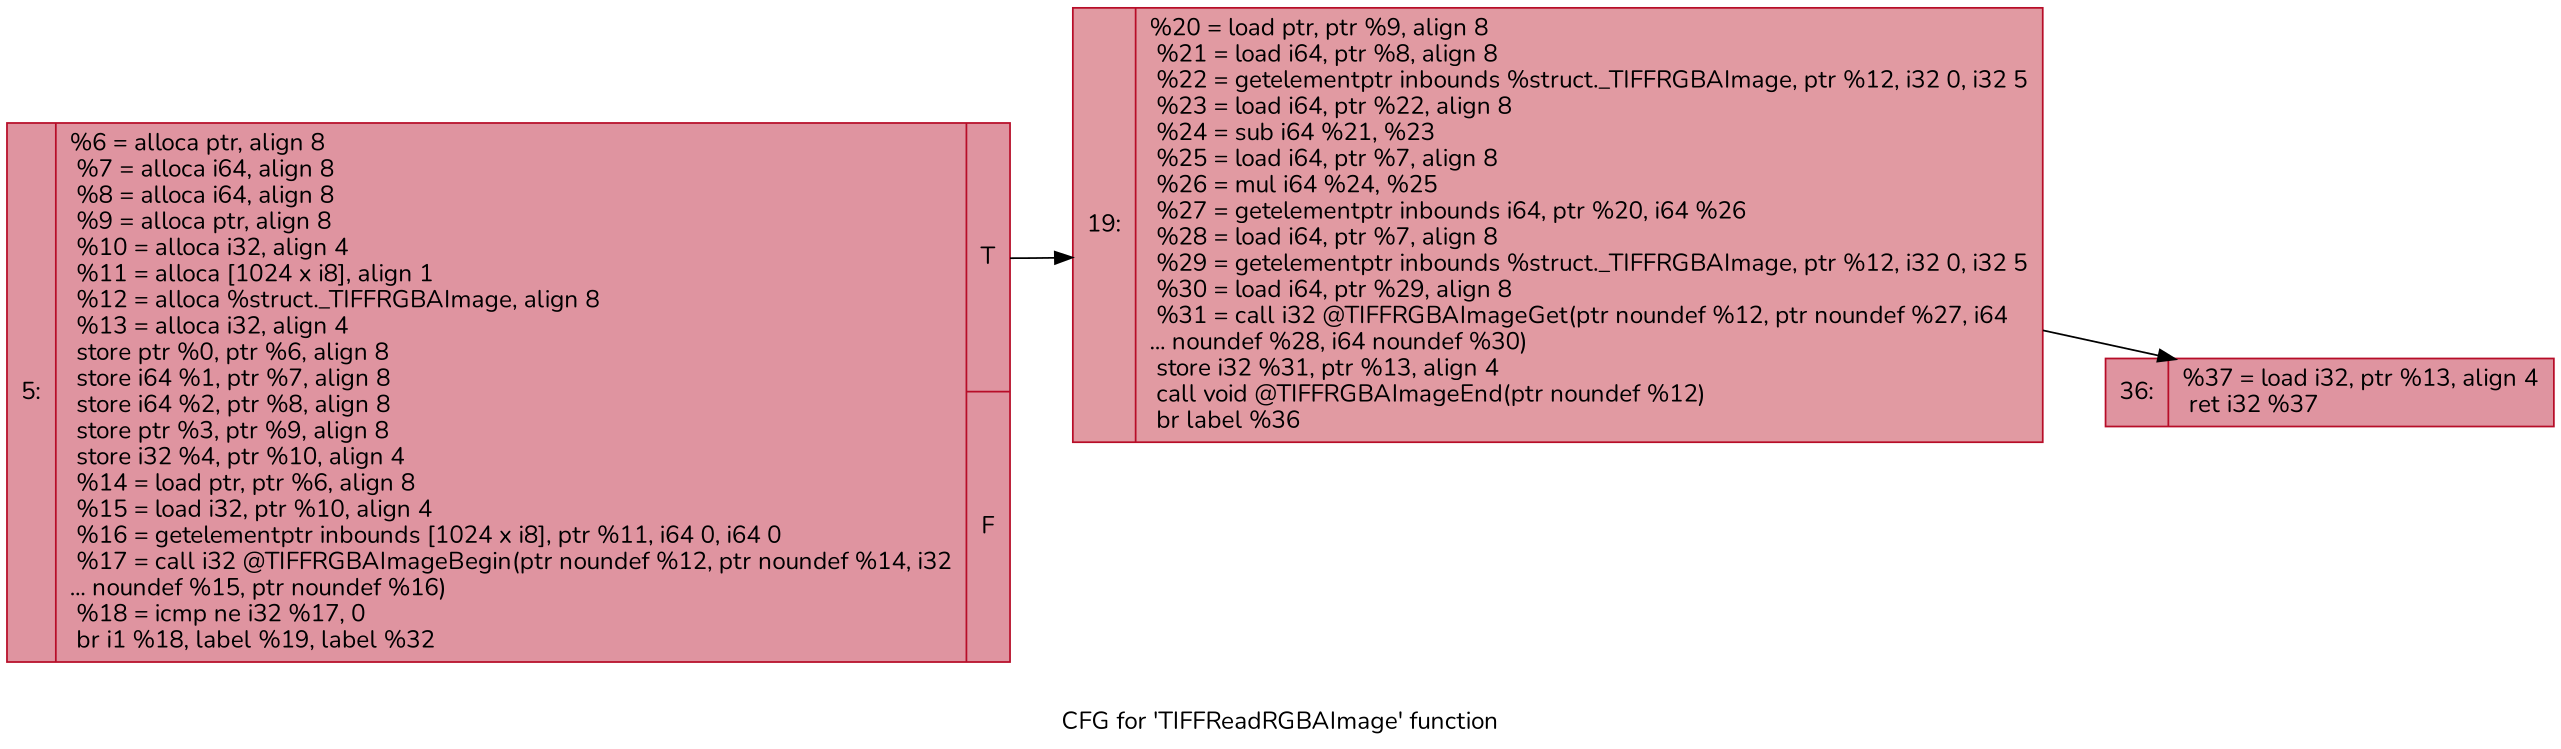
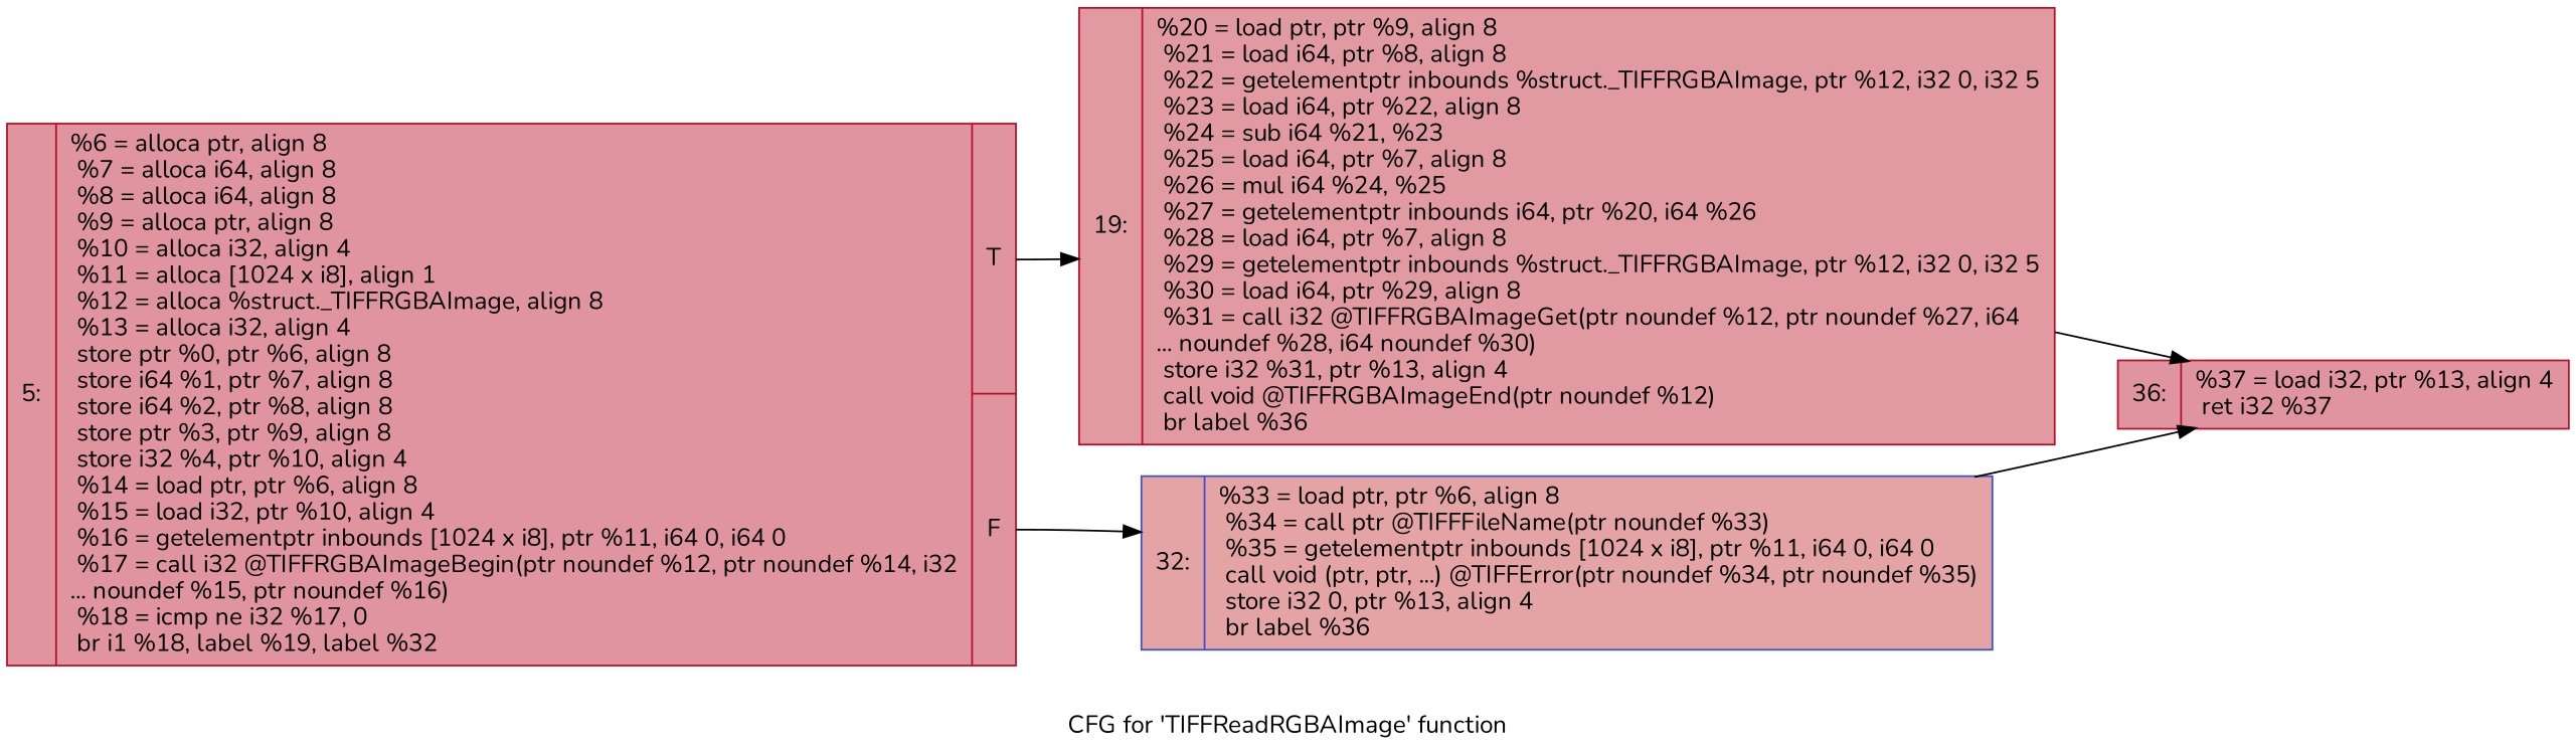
  digraph {
    label="CFG for 'TIFFReadRGBAImage' function"
    rankdir=LR
    fontname=Nunito
    node [color="#b70d28ff" fillcolor="#b70d2870" fontname=Nunito shape=record style=filled]
    edge [fontname=Nunito]
    n1 [label="{5:\l|  %6 = alloca ptr, align 8\l  %7 = alloca i64, align 8\l  %8 = alloca i64, align 8\l  %9 = alloca ptr, align 8\l  %10 = alloca i32, align 4\l  %11 = alloca [1024 x i8], align 1\l  %12 = alloca %struct._TIFFRGBAImage, align 8\l  %13 = alloca i32, align 4\l  store ptr %0, ptr %6, align 8\l  store i64 %1, ptr %7, align 8\l  store i64 %2, ptr %8, align 8\l  store ptr %3, ptr %9, align 8\l  store i32 %4, ptr %10, align 4\l  %14 = load ptr, ptr %6, align 8\l  %15 = load i32, ptr %10, align 4\l  %16 = getelementptr inbounds [1024 x i8], ptr %11, i64 0, i64 0\l  %17 = call i32 @TIFFRGBAImageBegin(ptr noundef %12, ptr noundef %14, i32\l... noundef %15, ptr noundef %16)\l  %18 = icmp ne i32 %17, 0\l  br i1 %18, label %19, label %32\l|{<s0>T|<s1>F}}"]
    n2 [fillcolor="#bb1b2c70" label="{19:\l|  %20 = load ptr, ptr %9, align 8\l  %21 = load i64, ptr %8, align 8\l  %22 = getelementptr inbounds %struct._TIFFRGBAImage, ptr %12, i32 0, i32 5\l  %23 = load i64, ptr %22, align 8\l  %24 = sub i64 %21, %23\l  %25 = load i64, ptr %7, align 8\l  %26 = mul i64 %24, %25\l  %27 = getelementptr inbounds i64, ptr %20, i64 %26\l  %28 = load i64, ptr %7, align 8\l  %29 = getelementptr inbounds %struct._TIFFRGBAImage, ptr %12, i32 0, i32 5\l  %30 = load i64, ptr %29, align 8\l  %31 = call i32 @TIFFRGBAImageGet(ptr noundef %12, ptr noundef %27, i64\l... noundef %28, i64 noundef %30)\l  store i32 %31, ptr %13, align 4\l  call void @TIFFRGBAImageEnd(ptr noundef %12)\l  br label %36\l}"]
+   n3 [color="#3d50c3ff" fillcolor="#c32e3170" label="{32:\l|  %33 = load ptr, ptr %6, align 8\l  %34 = call ptr @TIFFFileName(ptr noundef %33)\l  %35 = getelementptr inbounds [1024 x i8], ptr %11, i64 0, i64 0\l  call void (ptr, ptr, ...) @TIFFError(ptr noundef %34, ptr noundef %35)\l  store i32 0, ptr %13, align 4\l  br label %36\l}"]
    n4 [label="{36:\l|  %37 = load i32, ptr %13, align 4\l  ret i32 %37\l}"]
    n1 -> n2 [tailport=s0]
+   n1 -> n3 [tailport=s1]
    n2 -> n4
+   n3 -> n4
  }
